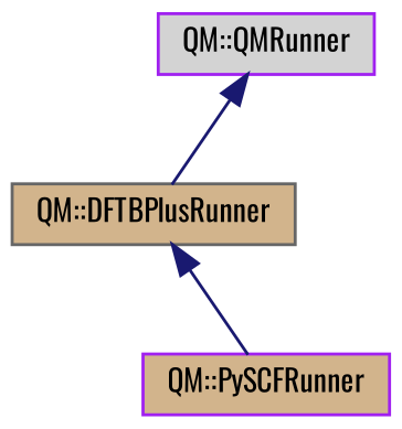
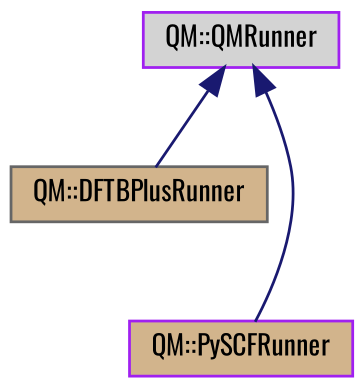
  digraph {
    fontname=Oswald
    rankdir=TB
    node [color=purple fillcolor=tan fontname=Oswald fontsize=10 shape=record style=filled]
    edge [color=midnightblue dir=back fontname=Oswald fontsize=10 labelfontname=Helvetica labelfontsize=10 style=solid]
    n1 [fillcolor=lightgrey height=0.2 label="QM::QMRunner" width=0.4]
    n2 [color=gray40 height=0.2 label="QM::DFTBPlusRunner" width=0.4]
    n3 [height=0.2 label="QM::PySCFRunner" width=0.4]
    n1 -> n2
-   n2 -> n3
+   n1 -> n3
  }
